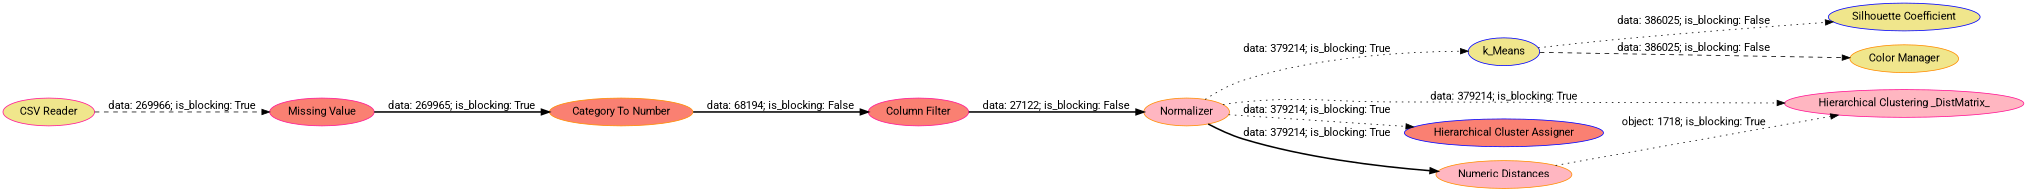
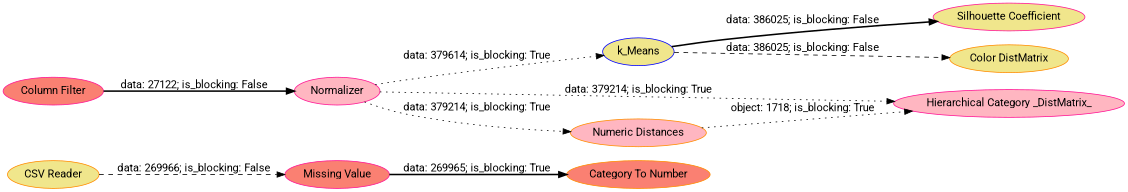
  digraph {
    fontname=Roboto
    rankdir=LR
    node [color=darkorange fillcolor=salmon fontname=Roboto style=filled]
    edge [fontname=Roboto style=dotted]
    n1 [label="Category To Number"]
    n2 [color=deeppink label="Column Filter"]
-   n3 [fillcolor=lightpink label=Normalizer]
-   n4 [color=blue fillcolor=khaki label="Silhouette Coefficient"]
+   n3 [color=deeppink fillcolor=lightpink label=Normalizer]
+   n4 [color=deeppink fillcolor=khaki label="Silhouette Coefficient"]
    n5 [color=blue fillcolor=khaki label=k_Means]
-   n6 [color=deeppink fillcolor=lightpink label="Hierarchical Clustering _DistMatrix_"]
-   n7 [color=blue label="Hierarchical Cluster Assigner"]
+   n6 [color=deeppink fillcolor=lightpink label="Hierarchical Category _DistMatrix_"]
    n8 [fillcolor=lightpink label="Numeric Distances"]
-   n9 [fillcolor=khaki label="Color Manager"]
-   n10 [color=deeppink fillcolor=khaki label="CSV Reader"]
+   n9 [fillcolor=khaki label="Color DistMatrix"]
+   n10 [fillcolor=khaki label="CSV Reader"]
    n11 [color=deeppink label="Missing Value"]
-   n1 -> n2 [label="data: 68194; is_blocking: False" style=bold]
    n2 -> n3 [label="data: 27122; is_blocking: False" style=bold]
-   n3 -> n5 [label="data: 379214; is_blocking: True"]
+   n3 -> n5 [label="data: 379614; is_blocking: True"]
    n3 -> n6 [label="data: 379214; is_blocking: True"]
-   n3 -> n7 [label="data: 379214; is_blocking: True"]
-   n3 -> n8 [label="data: 379214; is_blocking: True" style=bold]
-   n5 -> n4 [label="data: 386025; is_blocking: False"]
+   n3 -> n8 [label="data: 379214; is_blocking: True"]
+   n5 -> n4 [label="data: 386025; is_blocking: False" style=bold]
    n5 -> n9 [label="data: 386025; is_blocking: False" style=dashed]
    n8 -> n6 [label="object: 1718; is_blocking: True"]
-   n10 -> n11 [label="data: 269966; is_blocking: True" style=dashed]
+   n10 -> n11 [label="data: 269966; is_blocking: False" style=dashed]
    n11 -> n1 [label="data: 269965; is_blocking: True" style=bold]
  }
